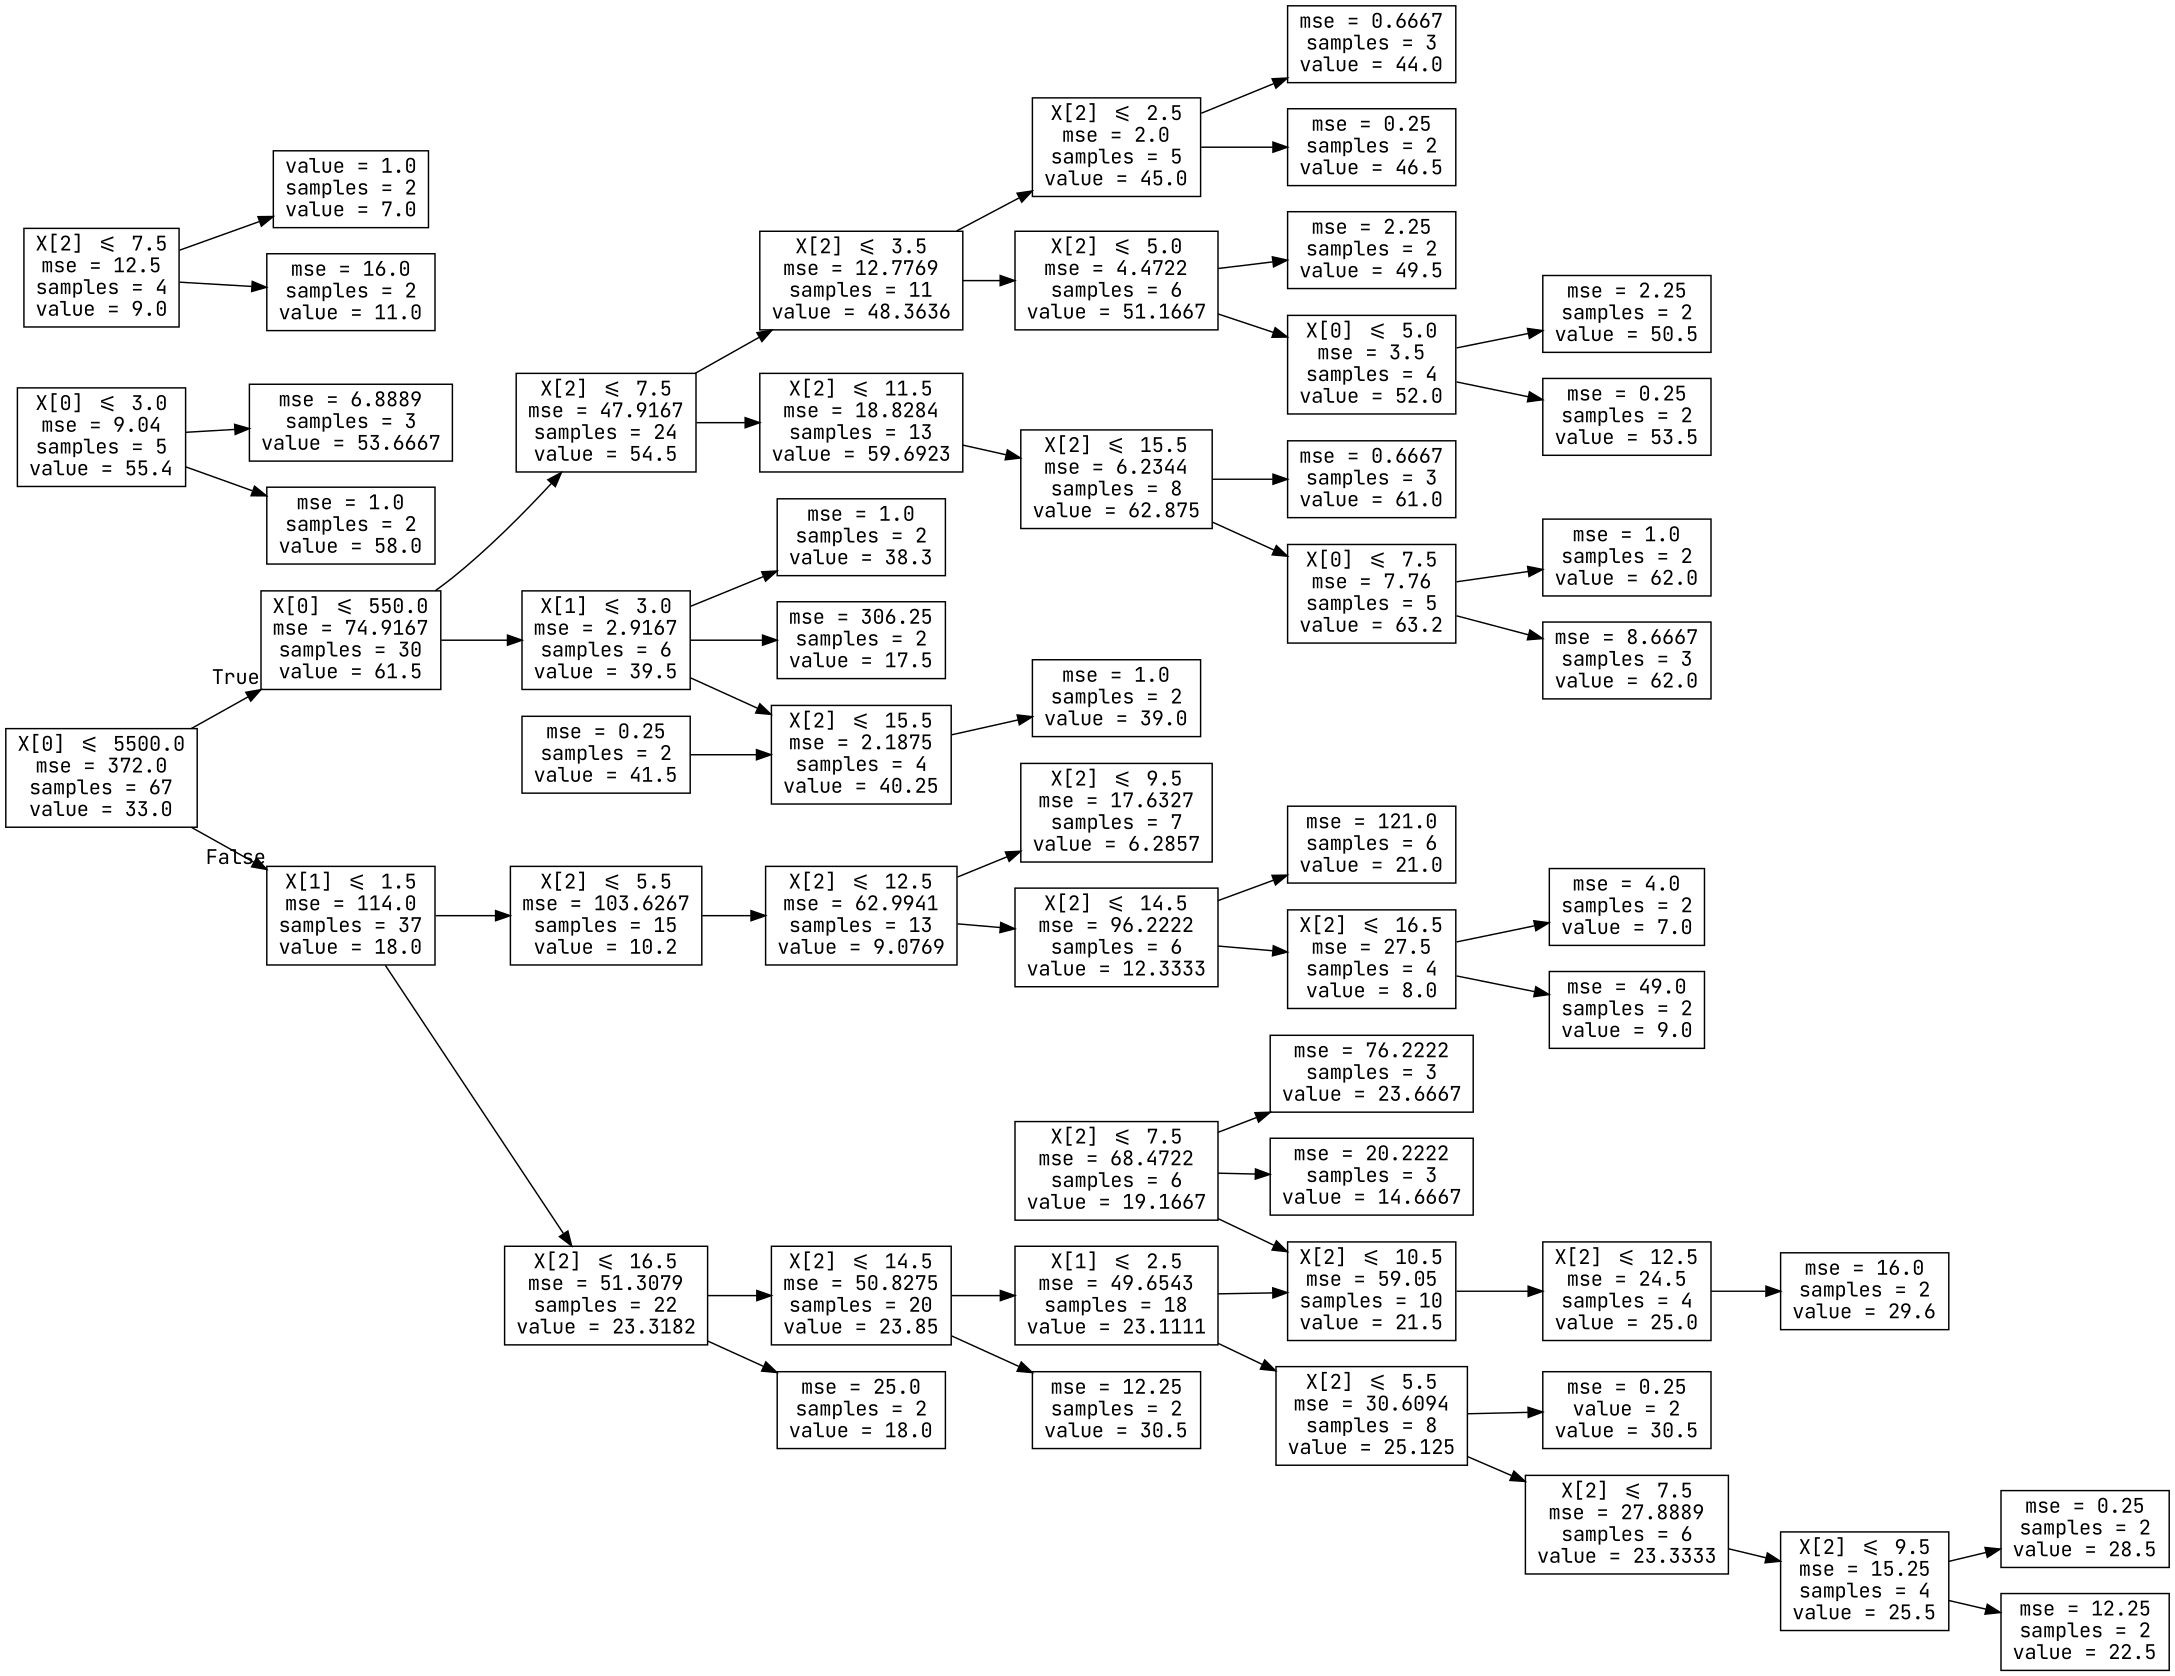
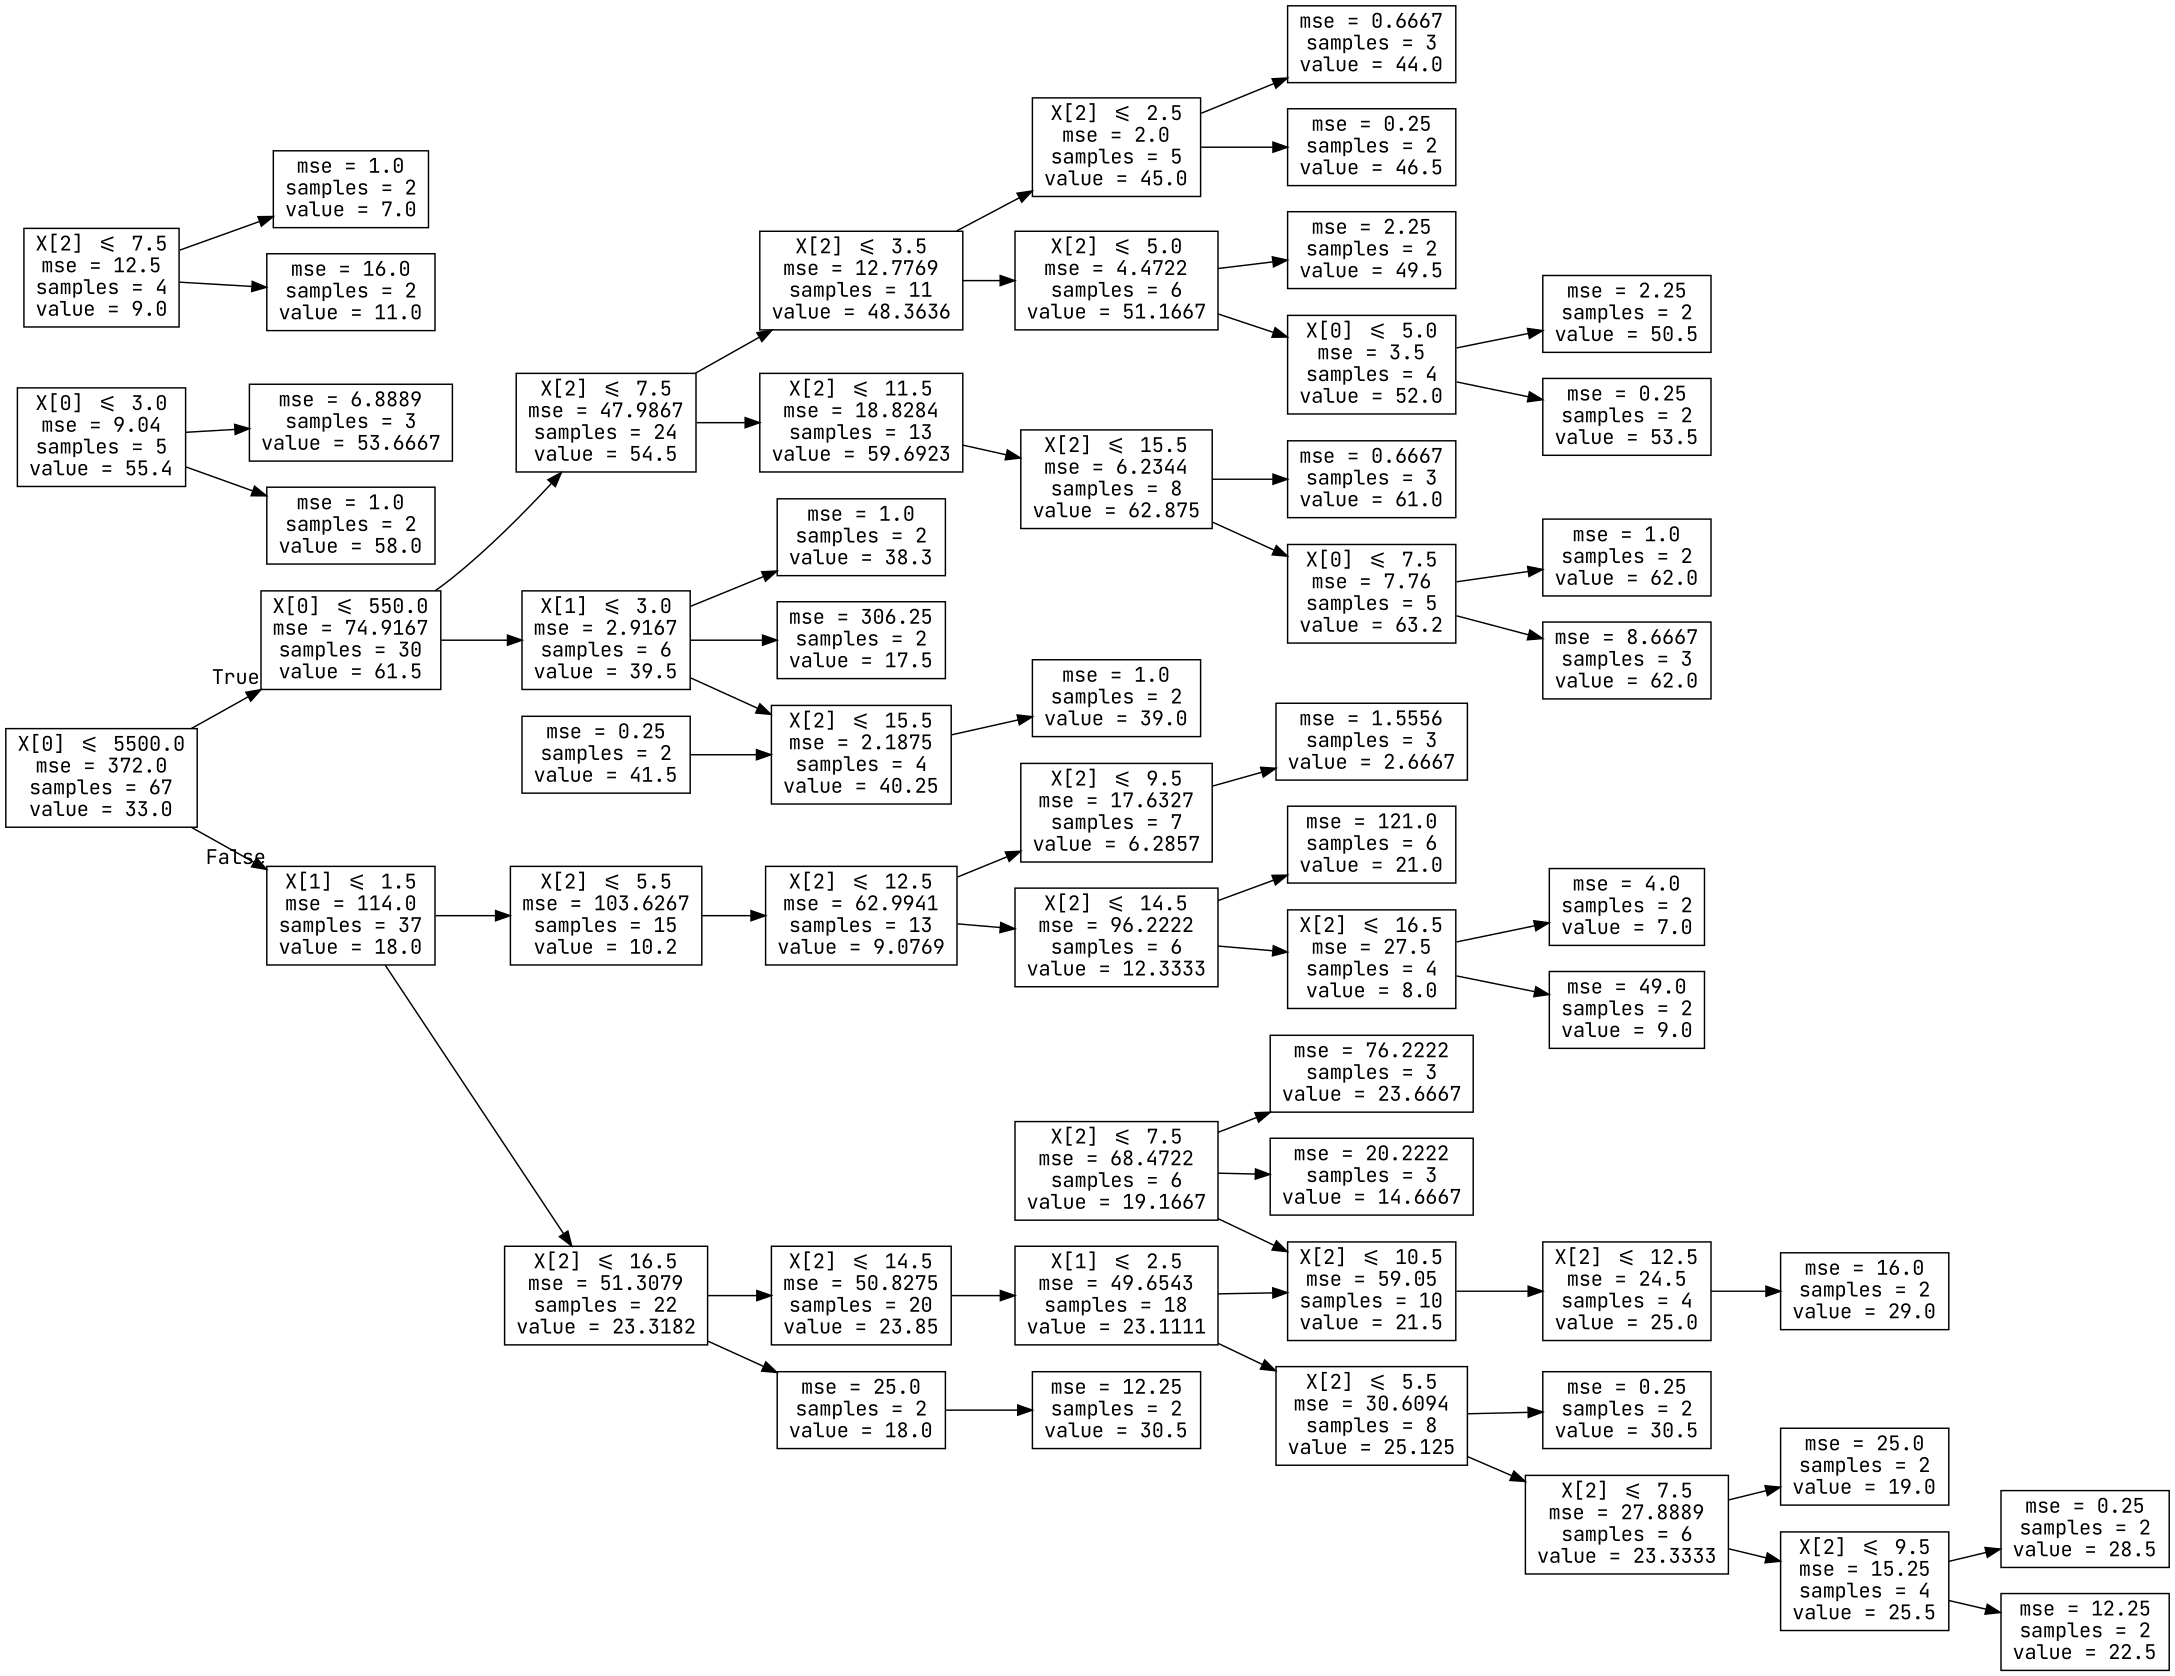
  digraph {
    fontname="JetBrains Mono"
    rankdir=LR
    node [fontname="JetBrains Mono" shape=box]
    edge [fontname="JetBrains Mono"]
    n1 [label="X[0] <= 5500.0\nmse = 372.0\nsamples = 67\nvalue = 33.0"]
    n2 [label="X[0] <= 550.0\nmse = 74.9167\nsamples = 30\nvalue = 61.5"]
    n3 [label="X[1] <= 1.5\nmse = 114.0\nsamples = 37\nvalue = 18.0"]
-   n4 [label="X[2] <= 7.5\nmse = 47.9167\nsamples = 24\nvalue = 54.5"]
+   n4 [label="X[2] <= 7.5\nmse = 47.9867\nsamples = 24\nvalue = 54.5"]
    n5 [label="X[1] <= 3.0\nmse = 2.9167\nsamples = 6\nvalue = 39.5"]
    n6 [label="X[2] <= 5.5\nmse = 103.6267\nsamples = 15\nvalue = 10.2"]
    n7 [label="X[2] <= 16.5\nmse = 51.3079\nsamples = 22\nvalue = 23.3182"]
    n8 [label="X[2] <= 3.5\nmse = 12.7769\nsamples = 11\nvalue = 48.3636"]
    n9 [label="X[2] <= 11.5\nmse = 18.8284\nsamples = 13\nvalue = 59.6923"]
    n10 [label="mse = 1.0\nsamples = 2\nvalue = 38.3"]
    n11 [label="X[2] <= 15.5\nmse = 2.1875\nsamples = 4\nvalue = 40.25"]
    n12 [label="mse = 306.25\nsamples = 2\nvalue = 17.5"]
    n13 [label="X[2] <= 2.5\nmse = 2.0\nsamples = 5\nvalue = 45.0"]
    n14 [label="X[2] <= 5.0\nmse = 4.4722\nsamples = 6\nvalue = 51.1667"]
    n15 [label="X[2] <= 15.5\nmse = 6.2344\nsamples = 8\nvalue = 62.875"]
    n16 [label="mse = 0.6667\nsamples = 3\nvalue = 44.0"]
    n17 [label="mse = 0.25\nsamples = 2\nvalue = 46.5"]
    n18 [label="mse = 2.25\nsamples = 2\nvalue = 49.5"]
    n19 [label="X[0] <= 5.0\nmse = 3.5\nsamples = 4\nvalue = 52.0"]
    n20 [label="mse = 2.25\nsamples = 2\nvalue = 50.5"]
    n21 [label="mse = 0.25\nsamples = 2\nvalue = 53.5"]
    n22 [label="X[0] <= 3.0\nmse = 9.04\nsamples = 5\nvalue = 55.4"]
    n23 [label="mse = 6.8889\nsamples = 3\nvalue = 53.6667"]
    n24 [label="mse = 1.0\nsamples = 2\nvalue = 58.0"]
    n25 [label="mse = 0.6667\nsamples = 3\nvalue = 61.0"]
    n26 [label="X[0] <= 7.5\nmse = 7.76\nsamples = 5\nvalue = 63.2"]
    n27 [label="mse = 1.0\nsamples = 2\nvalue = 62.0"]
    n28 [label="mse = 8.6667\nsamples = 3\nvalue = 62.0"]
    n29 [label="mse = 1.0\nsamples = 2\nvalue = 39.0"]
    n30 [label="mse = 0.25\nsamples = 2\nvalue = 41.5"]
    n31 [label="X[2] <= 12.5\nmse = 62.9941\nsamples = 13\nvalue = 9.0769"]
    n32 [label="X[2] <= 14.5\nmse = 50.8275\nsamples = 20\nvalue = 23.85"]
    n33 [label="mse = 25.0\nsamples = 2\nvalue = 18.0"]
    n34 [label="X[2] <= 9.5\nmse = 17.6327\nsamples = 7\nvalue = 6.2857"]
    n35 [label="X[2] <= 14.5\nmse = 96.2222\nsamples = 6\nvalue = 12.3333"]
+   n36 [label="mse = 1.5556\nsamples = 3\nvalue = 2.6667"]
    n37 [label="mse = 121.0\nsamples = 6\nvalue = 21.0"]
    n38 [label="X[2] <= 16.5\nmse = 27.5\nsamples = 4\nvalue = 8.0"]
    n39 [label="X[2] <= 7.5\nmse = 12.5\nsamples = 4\nvalue = 9.0"]
-   n40 [label="value = 1.0\nsamples = 2\nvalue = 7.0"]
+   n40 [label="mse = 1.0\nsamples = 2\nvalue = 7.0"]
    n41 [label="mse = 16.0\nsamples = 2\nvalue = 11.0"]
    n42 [label="mse = 4.0\nsamples = 2\nvalue = 7.0"]
    n43 [label="mse = 49.0\nsamples = 2\nvalue = 9.0"]
    n44 [label="X[1] <= 2.5\nmse = 49.6543\nsamples = 18\nvalue = 23.1111"]
    n45 [label="mse = 12.25\nsamples = 2\nvalue = 30.5"]
    n46 [label="X[2] <= 10.5\nmse = 59.05\nsamples = 10\nvalue = 21.5"]
    n47 [label="X[2] <= 5.5\nmse = 30.6094\nsamples = 8\nvalue = 25.125"]
    n48 [label="X[2] <= 12.5\nmse = 24.5\nsamples = 4\nvalue = 25.0"]
-   n49 [label="mse = 0.25\nvalue = 2\nvalue = 30.5"]
+   n49 [label="mse = 0.25\nsamples = 2\nvalue = 30.5"]
    n50 [label="X[2] <= 7.5\nmse = 27.8889\nsamples = 6\nvalue = 23.3333"]
    n51 [label="X[2] <= 7.5\nmse = 68.4722\nsamples = 6\nvalue = 19.1667"]
    n52 [label="mse = 76.2222\nsamples = 3\nvalue = 23.6667"]
    n53 [label="mse = 20.2222\nsamples = 3\nvalue = 14.6667"]
-   n54 [label="mse = 16.0\nsamples = 2\nvalue = 29.6"]
+   n54 [label="mse = 16.0\nsamples = 2\nvalue = 29.0"]
+   n55 [label="mse = 25.0\nsamples = 2\nvalue = 19.0"]
    n56 [label="X[2] <= 9.5\nmse = 15.25\nsamples = 4\nvalue = 25.5"]
    n57 [label="mse = 0.25\nsamples = 2\nvalue = 28.5"]
    n58 [label="mse = 12.25\nsamples = 2\nvalue = 22.5"]
    n1 -> n2 [headlabel=True labelangle=45 labeldistance=2.5]
    n1 -> n3 [headlabel=False labelangle=-45 labeldistance=2.5]
    n2 -> n4
    n2 -> n5
    n3 -> n6
    n3 -> n7
    n4 -> n8
    n4 -> n9
    n5 -> n10
    n5 -> n11
    n5 -> n12
    n6 -> n31
    n7 -> n32
    n7 -> n33
    n8 -> n13
    n8 -> n14
    n9 -> n15
    n11 -> n29
    n13 -> n16
    n13 -> n17
    n14 -> n18
    n14 -> n19
    n15 -> n25
    n15 -> n26
    n19 -> n20
    n19 -> n21
    n22 -> n23
    n22 -> n24
    n26 -> n27
    n26 -> n28
    n30 -> n11
    n31 -> n34
    n31 -> n35
    n32 -> n44
-   n32 -> n45
+   n33 -> n45
+   n34 -> n36
    n35 -> n37
    n35 -> n38
    n38 -> n42
    n38 -> n43
    n39 -> n40
    n39 -> n41
    n44 -> n46
    n44 -> n47
    n46 -> n48
    n47 -> n49
    n47 -> n50
    n48 -> n54
+   n50 -> n55
    n50 -> n56
    n51 -> n46
    n51 -> n52
    n51 -> n53
    n56 -> n57
    n56 -> n58
  }
